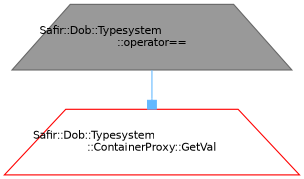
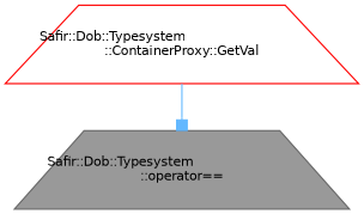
  digraph {
    rankdir=TB
    node [fontname=Helvetica fontsize=10 shape=trapezium style=filled]
    n1 [color=gray40 fillcolor=grey60 fontcolor=black height=0.2 label="Safir::Dob::Typesystem\l::operator==" width=0.4]
    n2 [color=red fillcolor=white height=0.2 label="Safir::Dob::Typesystem\l::ContainerProxy::GetVal" width=0.4]
-   n1 -> n2 [color=steelblue1 fontname=Helvetica fontsize=10 labelfontname=Helvetica labelfontsize=10 style=solid arrowhead=box]
+   n2 -> n1 [color=steelblue1 fontname=Helvetica fontsize=10 labelfontname=Helvetica labelfontsize=10 style=solid arrowhead=box]
  }
